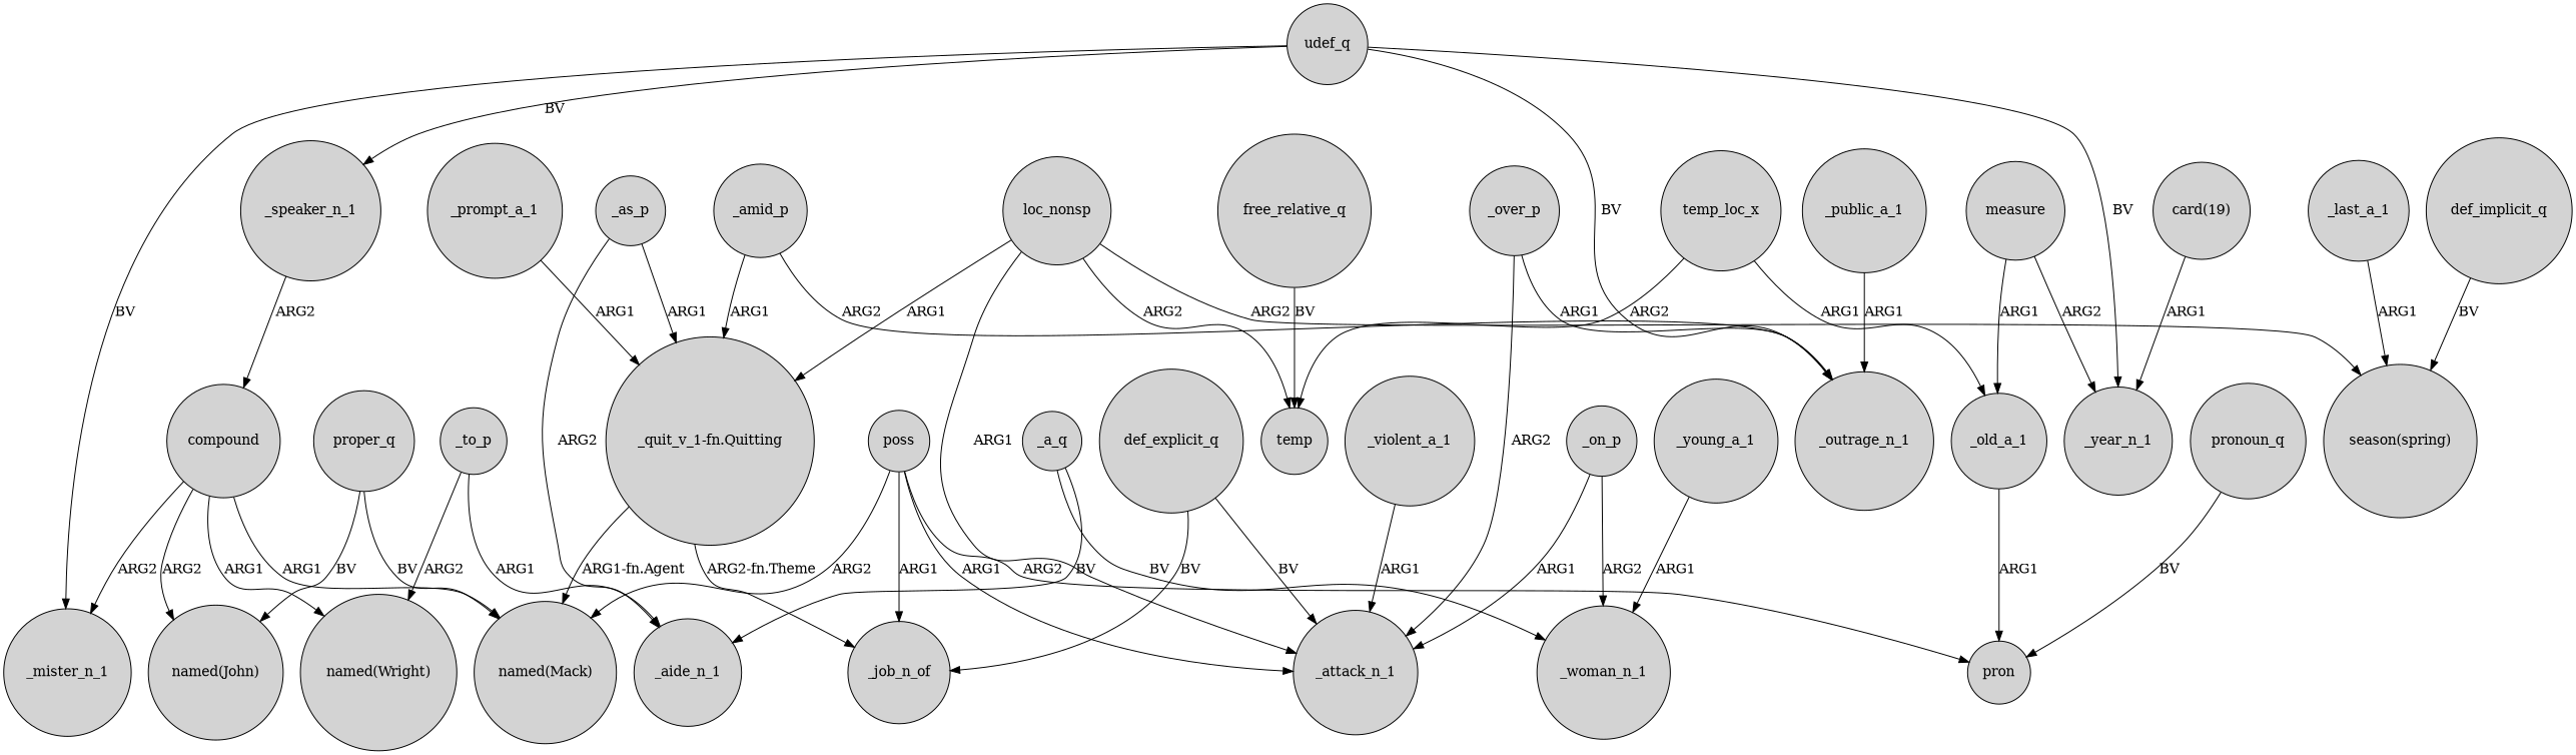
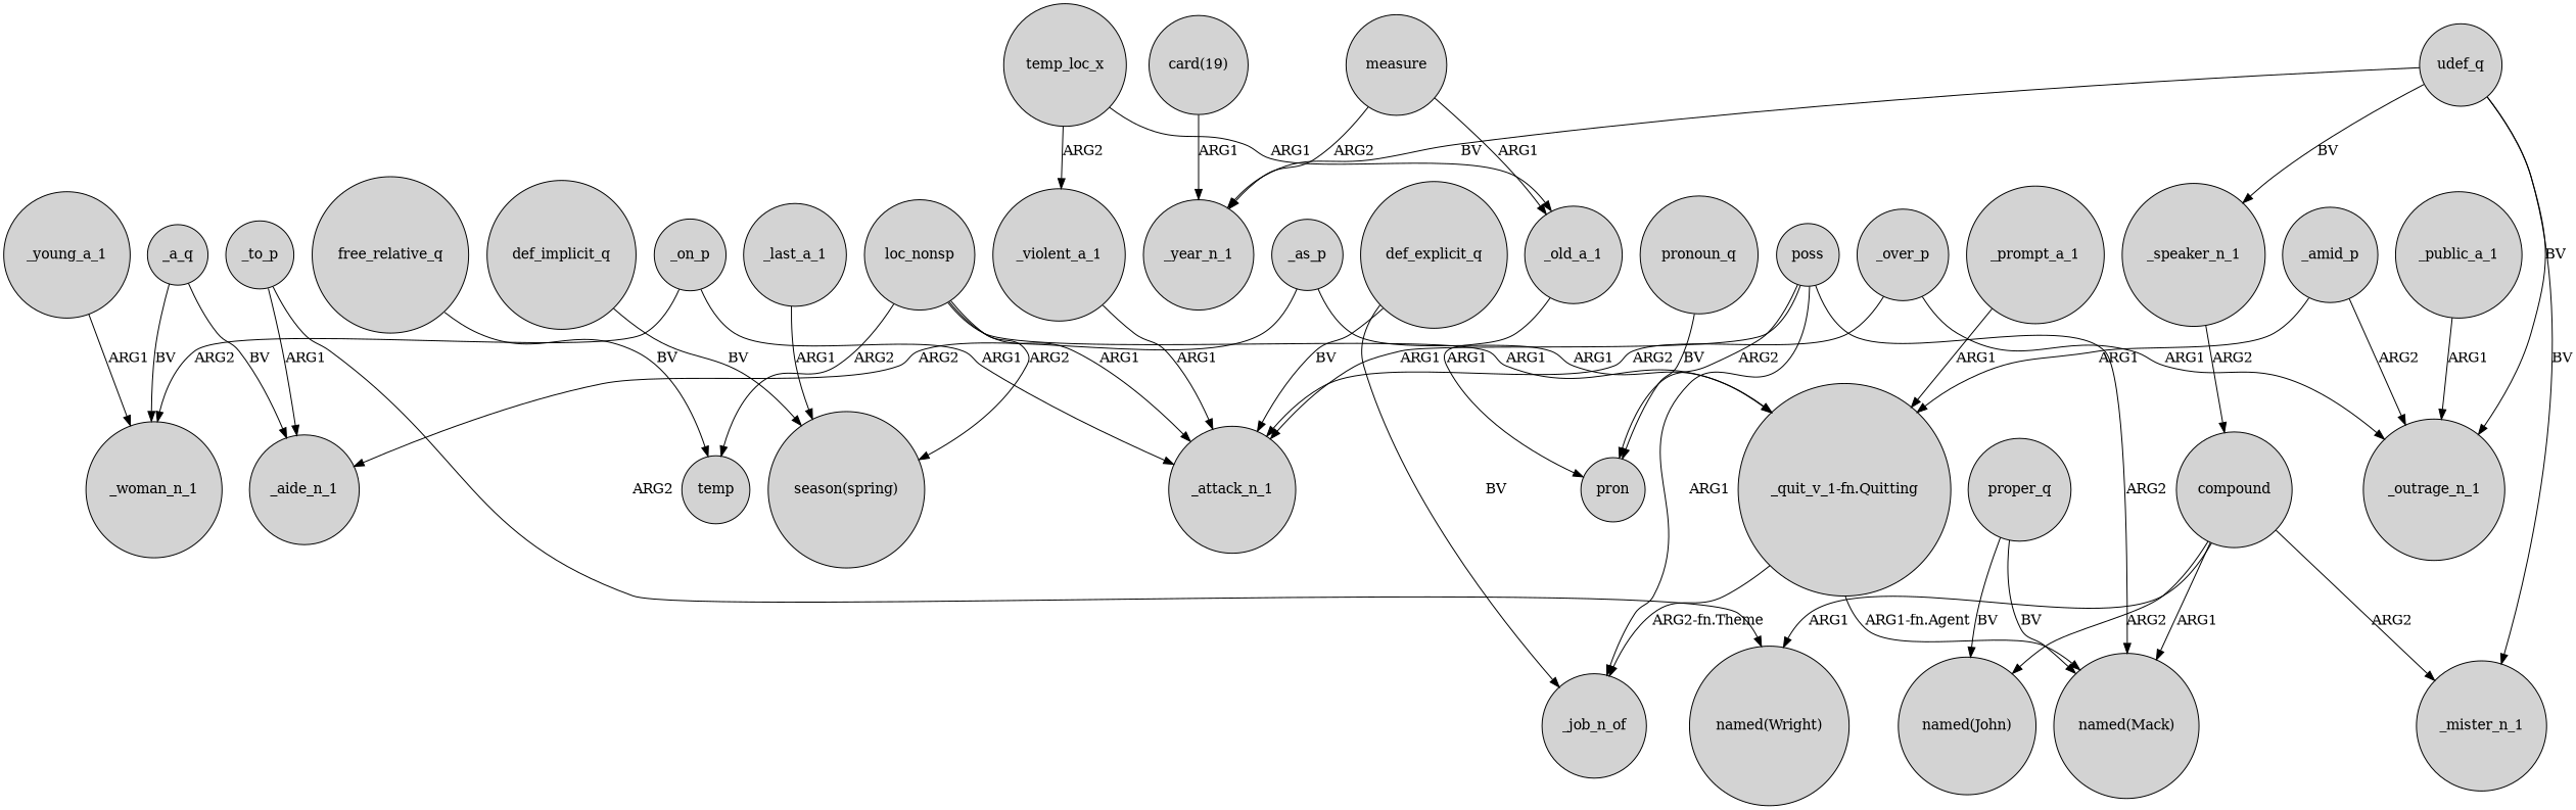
  digraph {
    node [shape=circle style=filled]
    compound
    "named(John)"
    "named(Mack)"
    "named(Wright)"
    _mister_n_1
    _speaker_n_1
    _on_p
    _woman_n_1
    _attack_n_1
    loc_nonsp
    temp
    "_quit_v_1-fn.Quitting"
    "season(spring)"
    _job_n_of
    free_relative_q
    poss
    pron
    measure
    _year_n_1
    _old_a_1
    proper_q
    def_explicit_q
    _young_a_1
    _violent_a_1
    udef_q
    _outrage_n_1
    _over_p
    _prompt_a_1
    temp_loc_x
    _a_q
    _aide_n_1
    _amid_p
    pronoun_q
    _as_p
    "card(19)"
    _to_p
    _last_a_1
    def_implicit_q
    _public_a_1
    compound -> "named(John)" [label=ARG2]
    compound -> "named(Mack)" [label=ARG1]
    compound -> "named(Wright)" [label=ARG1]
    compound -> _mister_n_1 [label=ARG2]
    _speaker_n_1 -> compound [label=ARG2]
    _on_p -> _woman_n_1 [label=ARG2]
    _on_p -> _attack_n_1 [label=ARG1]
    loc_nonsp -> _attack_n_1 [label=ARG1]
    loc_nonsp -> temp [label=ARG2]
    loc_nonsp -> "_quit_v_1-fn.Quitting" [label=ARG1]
    loc_nonsp -> "season(spring)" [label=ARG2]
    "_quit_v_1-fn.Quitting" -> "named(Mack)" [label="ARG1-fn.Agent"]
    "_quit_v_1-fn.Quitting" -> _job_n_of [label="ARG2-fn.Theme"]
    free_relative_q -> temp [label=BV]
    poss -> "named(Mack)" [label=ARG2]
    poss -> _attack_n_1 [label=ARG1]
    poss -> _job_n_of [label=ARG1]
    poss -> pron [label=ARG2]
    measure -> _year_n_1 [label=ARG2]
    measure -> _old_a_1 [label=ARG1]
    _old_a_1 -> pron [label=ARG1]
    proper_q -> "named(John)" [label=BV]
    proper_q -> "named(Mack)" [label=BV]
    def_explicit_q -> _attack_n_1 [label=BV]
    def_explicit_q -> _job_n_of [label=BV]
    _young_a_1 -> _woman_n_1 [label=ARG1]
    _violent_a_1 -> _attack_n_1 [label=ARG1]
    udef_q -> _mister_n_1 [label=BV]
    udef_q -> _speaker_n_1 [label=BV]
    udef_q -> _year_n_1 [label=BV]
    udef_q -> _outrage_n_1 [label=BV]
    _over_p -> _attack_n_1 [label=ARG2]
    _over_p -> _outrage_n_1 [label=ARG1]
    _prompt_a_1 -> "_quit_v_1-fn.Quitting" [label=ARG1]
-   temp_loc_x -> temp [label=ARG2]
+   temp_loc_x -> _violent_a_1 [label=ARG2]
    temp_loc_x -> _old_a_1 [label=ARG1]
    _a_q -> _woman_n_1 [label=BV]
    _a_q -> _aide_n_1 [label=BV]
    _amid_p -> "_quit_v_1-fn.Quitting" [label=ARG1]
    _amid_p -> _outrage_n_1 [label=ARG2]
    pronoun_q -> pron [label=BV]
    _as_p -> "_quit_v_1-fn.Quitting" [label=ARG1]
    _as_p -> _aide_n_1 [label=ARG2]
    "card(19)" -> _year_n_1 [label=ARG1]
    _to_p -> "named(Wright)" [label=ARG2]
    _to_p -> _aide_n_1 [label=ARG1]
    _last_a_1 -> "season(spring)" [label=ARG1]
    def_implicit_q -> "season(spring)" [label=BV]
    _public_a_1 -> _outrage_n_1 [label=ARG1]
  }
